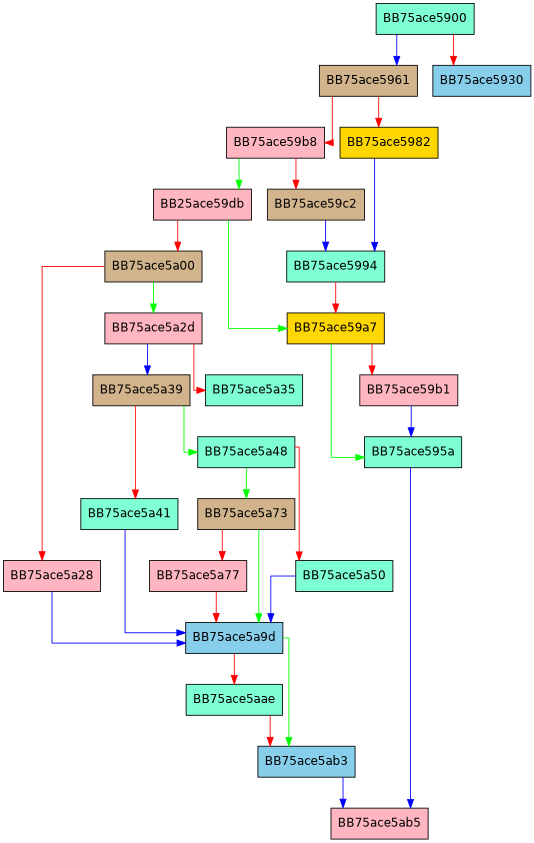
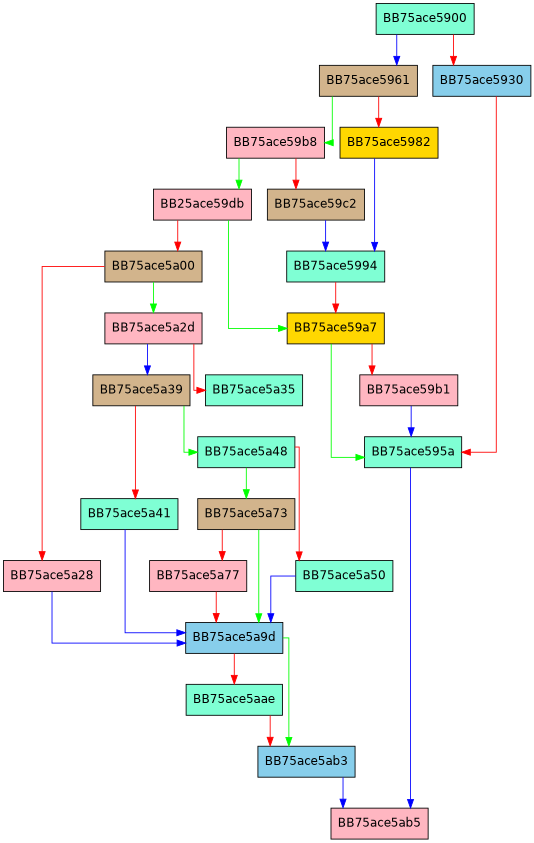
  digraph {
    fontname="DejaVu Sans"
    splines=ortho
    node [fillcolor=aquamarine fontname="DejaVu Sans" shape=box style=filled]
    edge [color=red fontname="DejaVu Sans"]
    BB75ace5961 [fillcolor=tan]
    BB75ace5900
    BB75ace5930 [fillcolor=skyblue]
    BB75ace59b8 [fillcolor=lightpink]
    BB75ace5982 [fillcolor=gold]
    BB75ace595a
    n7 [fillcolor=lightpink label=BB25ace59db]
    BB75ace59c2 [fillcolor=tan]
    BB75ace5994
    BB75ace5ab5 [fillcolor=lightpink]
    BB75ace59a7 [fillcolor=gold]
    BB75ace5a00 [fillcolor=tan]
    BB75ace59b1 [fillcolor=lightpink]
    BB75ace5a2d [fillcolor=lightpink]
    BB75ace5a28 [fillcolor=lightpink]
    BB75ace5a39 [fillcolor=tan]
    BB75ace5a35
    BB75ace5a9d [fillcolor=skyblue]
    BB75ace5a48
    BB75ace5a41
    BB75ace5ab3 [fillcolor=skyblue]
    BB75ace5aae
    BB75ace5a73 [fillcolor=tan]
    BB75ace5a50
    BB75ace5a77 [fillcolor=lightpink]
-   BB75ace5961 -> BB75ace59b8
+   BB75ace5961 -> BB75ace59b8 [color=green]
    BB75ace5961 -> BB75ace5982
    BB75ace5900 -> BB75ace5961 [color=blue]
    BB75ace5900 -> BB75ace5930
+   BB75ace5930 -> BB75ace595a
    BB75ace59b8 -> n7 [color=green]
    BB75ace59b8 -> BB75ace59c2
    BB75ace5982 -> BB75ace5994 [color=blue]
    BB75ace595a -> BB75ace5ab5 [color=blue]
    n7 -> BB75ace59a7 [color=green]
    n7 -> BB75ace5a00
    BB75ace59c2 -> BB75ace5994 [color=blue]
    BB75ace5994 -> BB75ace59a7
    BB75ace59a7 -> BB75ace595a [color=green]
    BB75ace59a7 -> BB75ace59b1
    BB75ace5a00 -> BB75ace5a2d [color=green]
    BB75ace5a00 -> BB75ace5a28
    BB75ace59b1 -> BB75ace595a [color=blue]
    BB75ace5a2d -> BB75ace5a39 [color=blue]
    BB75ace5a2d -> BB75ace5a35
    BB75ace5a28 -> BB75ace5a9d [color=blue]
    BB75ace5a39 -> BB75ace5a48 [color=green]
    BB75ace5a39 -> BB75ace5a41
    BB75ace5a9d -> BB75ace5ab3 [color=green]
    BB75ace5a9d -> BB75ace5aae
    BB75ace5a48 -> BB75ace5a73 [color=green]
    BB75ace5a48 -> BB75ace5a50
    BB75ace5a41 -> BB75ace5a9d [color=blue]
    BB75ace5ab3 -> BB75ace5ab5 [color=blue]
    BB75ace5aae -> BB75ace5ab3
    BB75ace5a73 -> BB75ace5a9d [color=green]
    BB75ace5a73 -> BB75ace5a77
    BB75ace5a50 -> BB75ace5a9d [color=blue]
    BB75ace5a77 -> BB75ace5a9d
  }
